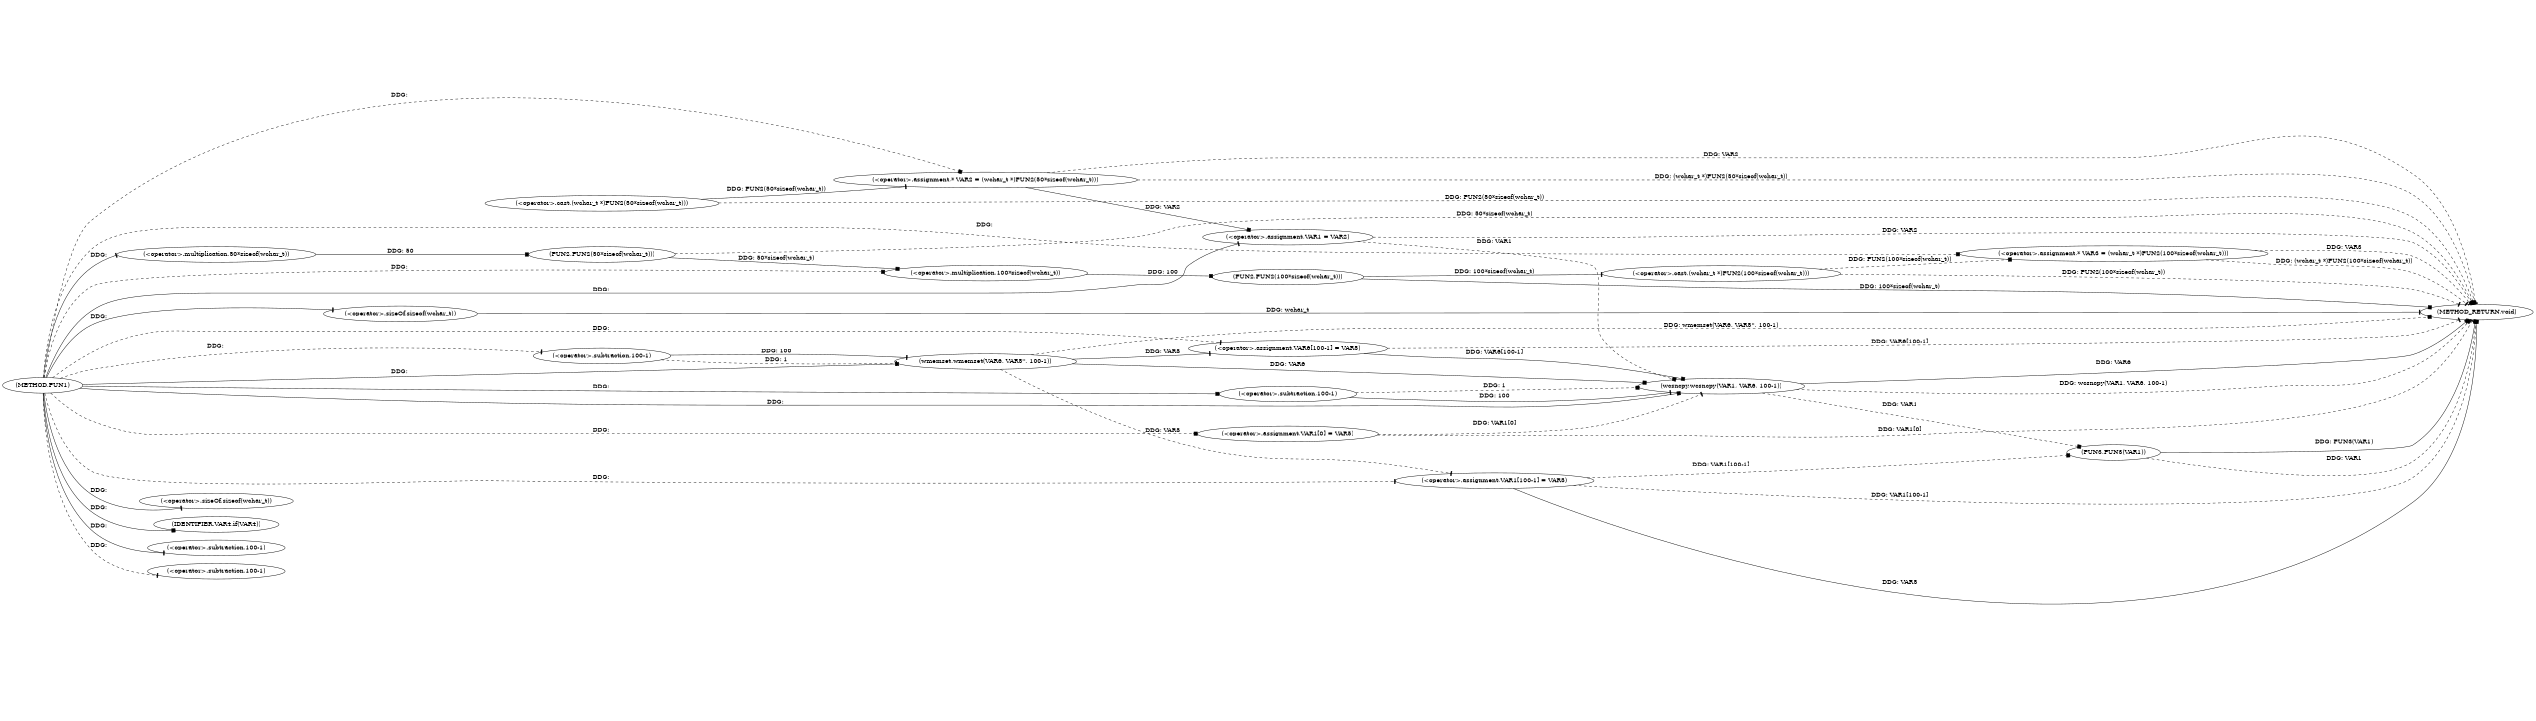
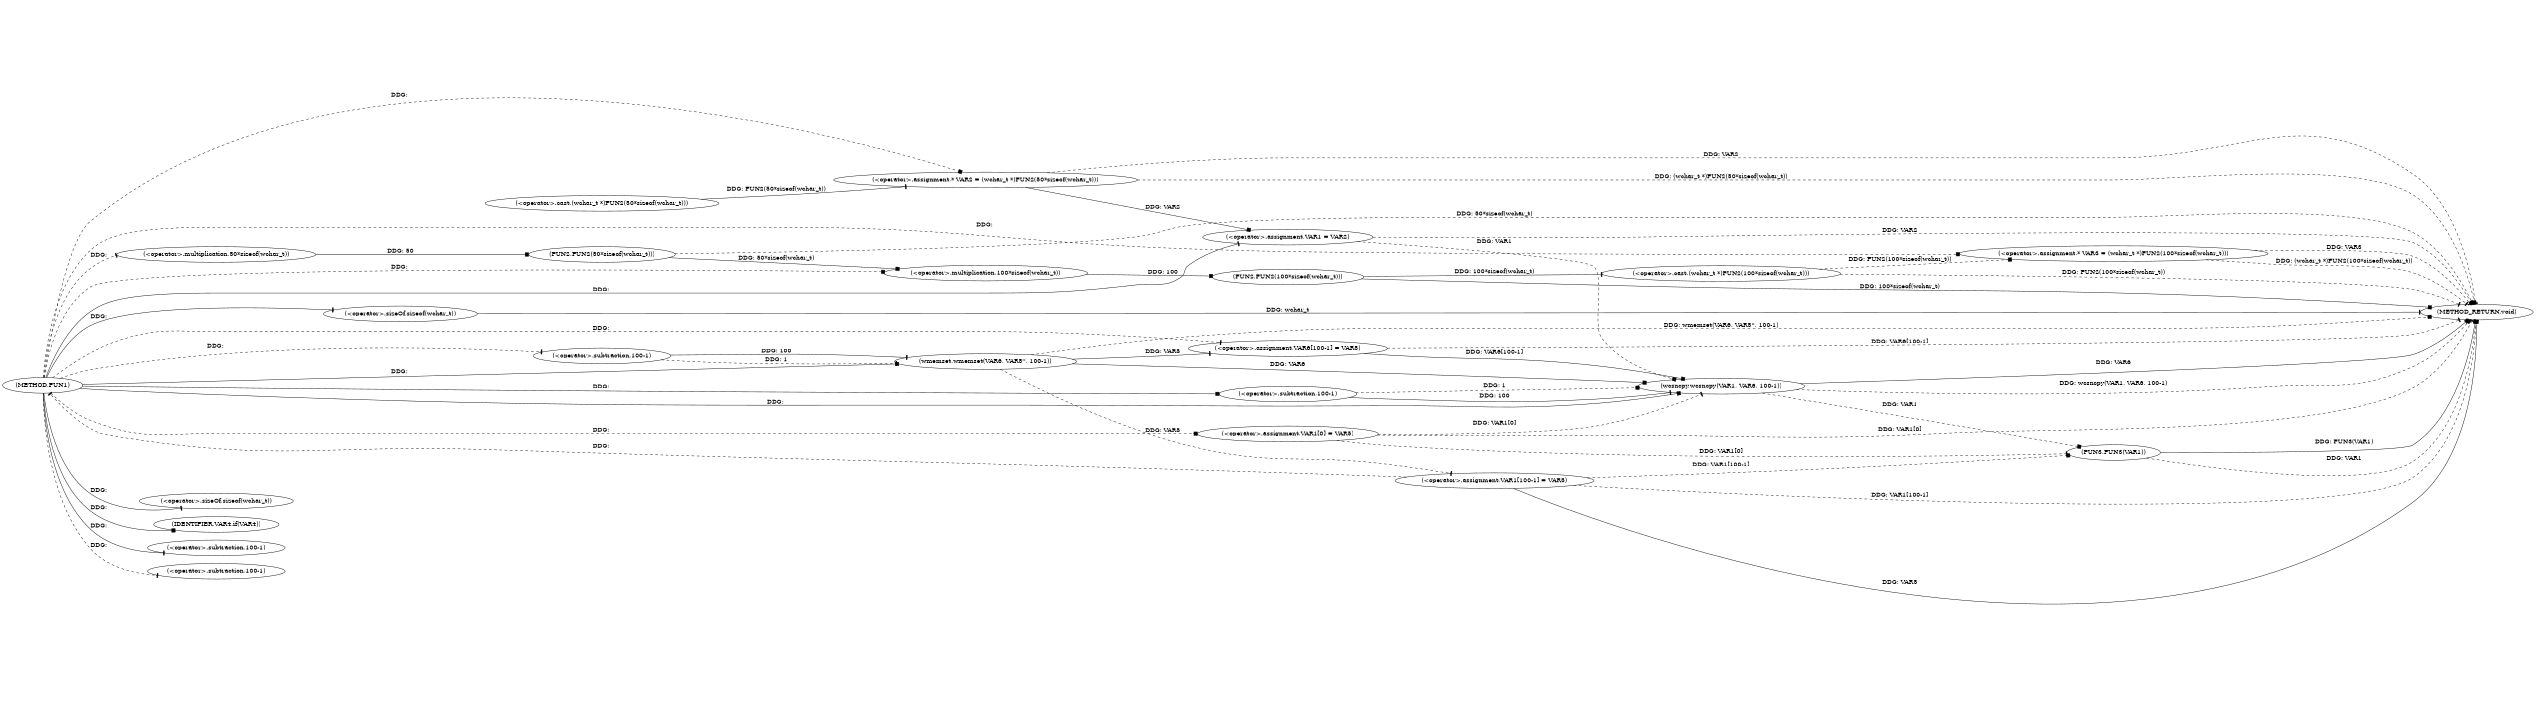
  digraph {
    rankdir=LR
    edge [arrowhead=box style=dashed]
    n1 [label="(METHOD,FUN1)"]
    n2 [label="(<operator>.assignment,* VAR2 = (wchar_t *)FUN2(50*sizeof(wchar_t)))"]
    n3 [label="(<operator>.multiplication,50*sizeof(wchar_t))"]
    n4 [label="(<operator>.sizeOf,sizeof(wchar_t))"]
    n5 [label="(<operator>.assignment,* VAR3 = (wchar_t *)FUN2(100*sizeof(wchar_t)))"]
    n6 [label="(<operator>.multiplication,100*sizeof(wchar_t))"]
    n7 [label="(<operator>.sizeOf,sizeof(wchar_t))"]
    n8 [label="(IDENTIFIER,VAR4,if(VAR4))"]
    n9 [label="(<operator>.assignment,VAR1 = VAR2)"]
    n10 [label="(<operator>.assignment,VAR1[0] = VAR5)"]
    n11 [label="(wmemset,wmemset(VAR6, VAR5'', 100-1))"]
    n12 [label="(<operator>.subtraction,100-1)"]
    n13 [label="(<operator>.assignment,VAR6[100-1] = VAR5)"]
    n14 [label="(<operator>.subtraction,100-1)"]
    n15 [label="(wcsncpy,wcsncpy(VAR1, VAR6, 100-1))"]
    n16 [label="(<operator>.subtraction,100-1)"]
    n17 [label="(<operator>.assignment,VAR1[100-1] = VAR5)"]
    n18 [label="(<operator>.subtraction,100-1)"]
    n19 [label="(METHOD_RETURN,void)"]
    n20 [label="(FUN2,FUN2(50*sizeof(wchar_t)))"]
    n21 [label="(FUN2,FUN2(100*sizeof(wchar_t)))"]
    n22 [label="(FUN3,FUN3(VAR1))"]
    n23 [label="(<operator>.cast,(wchar_t *)FUN2(50*sizeof(wchar_t)))"]
    n24 [label="(<operator>.cast,(wchar_t *)FUN2(100*sizeof(wchar_t)))"]
    n1 -> n2 [label="DDG: "]
-   n1 -> n3 [arrowhead=tee label="DDG: " style=solid]
+   n1 -> n3 [arrowhead=tee label="DDG: "]
    n1 -> n4 [arrowhead=tee label="DDG: " style=solid]
    n1 -> n5 [label="DDG: "]
    n1 -> n6 [label="DDG: "]
    n1 -> n7 [arrowhead=tee label="DDG: " style=solid]
    n1 -> n8 [label="DDG: " style=solid]
    n1 -> n9 [arrowhead=tee label="DDG: " style=solid]
    n1 -> n10 [label="DDG: "]
    n1 -> n11 [label="DDG: " style=solid]
    n1 -> n12 [arrowhead=tee label="DDG: "]
    n1 -> n13 [arrowhead=tee label="DDG: "]
    n1 -> n14 [arrowhead=tee label="DDG: " style=solid]
    n1 -> n15 [label="DDG: " style=solid]
    n1 -> n16 [label="DDG: " style=solid]
-   n1 -> n17 [arrowhead=tee label="DDG: "]
+   n17 -> n1 [arrowhead=tee label="DDG: "]
    n1 -> n18 [arrowhead=tee label="DDG: "]
    n2 -> n9 [label="DDG: VAR2" style=solid]
    n2 -> n19 [arrowhead=tee label="DDG: VAR2"]
    n2 -> n19 [label="DDG: (wchar_t *)FUN2(50*sizeof(wchar_t))"]
    n3 -> n20 [label="DDG: 50" style=solid]
    n5 -> n19 [arrowhead=tee label="DDG: VAR3"]
    n5 -> n19 [arrowhead=tee label="DDG: (wchar_t *)FUN2(100*sizeof(wchar_t))"]
    n6 -> n21 [label="DDG: 100" style=solid]
    n7 -> n19 [arrowhead=tee label="DDG: wchar_t" style=solid]
    n9 -> n15 [label="DDG: VAR1"]
    n9 -> n19 [label="DDG: VAR2"]
    n10 -> n15 [arrowhead=tee label="DDG: VAR1[0]"]
    n10 -> n19 [arrowhead=tee label="DDG: VAR1[0]"]
+   n10 -> n22 [arrowhead=tee label="DDG: VAR1[0]"]
    n11 -> n13 [arrowhead=tee label="DDG: VAR5" style=solid]
    n11 -> n15 [label="DDG: VAR6" style=solid]
    n11 -> n17 [arrowhead=tee label="DDG: VAR5"]
    n11 -> n19 [label="DDG: wmemset(VAR6, VAR5'', 100-1)"]
    n12 -> n11 [arrowhead=tee label="DDG: 100" style=solid]
    n12 -> n11 [arrowhead=tee label="DDG: 1"]
    n13 -> n15 [label="DDG: VAR6[100-1]" style=solid]
    n13 -> n19 [arrowhead=tee label="DDG: VAR6[100-1]"]
    n15 -> n19 [label="DDG: VAR6" style=solid]
    n15 -> n19 [label="DDG: wcsncpy(VAR1, VAR6, 100-1)"]
    n15 -> n22 [label="DDG: VAR1"]
    n16 -> n15 [arrowhead=tee label="DDG: 100" style=solid]
    n16 -> n15 [label="DDG: 1"]
    n17 -> n19 [arrowhead=tee label="DDG: VAR1[100-1]"]
    n17 -> n19 [label="DDG: VAR5" style=solid]
    n17 -> n22 [label="DDG: VAR1[100-1]"]
    n20 -> n6 [label="DDG: 50*sizeof(wchar_t)" style=solid]
    n20 -> n19 [label="DDG: 50*sizeof(wchar_t)"]
    n21 -> n19 [label="DDG: 100*sizeof(wchar_t)" style=solid]
    n21 -> n24 [arrowhead=tee label="DDG: 100*sizeof(wchar_t)" style=solid]
    n22 -> n19 [label="DDG: VAR1"]
    n22 -> n19 [label="DDG: FUN3(VAR1)" style=solid]
    n23 -> n2 [arrowhead=tee label="DDG: FUN2(50*sizeof(wchar_t))" style=solid]
-   n23 -> n19 [label="DDG: FUN2(50*sizeof(wchar_t))"]
    n24 -> n5 [label="DDG: FUN2(100*sizeof(wchar_t))"]
    n24 -> n19 [arrowhead=tee label="DDG: FUN2(100*sizeof(wchar_t))"]
  }
